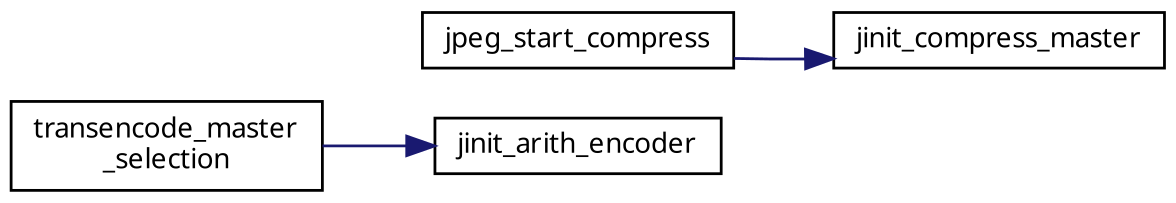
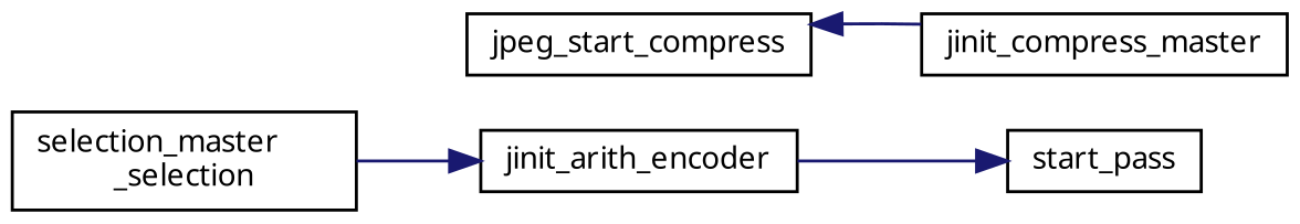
  digraph {
    fontname="Noto Sans"
    rankdir=RL
    node [color=black fontname="Noto Sans" fontsize=10 shape=record]
    edge [color=midnightblue dir=back fontname="Noto Sans" fontsize=10 labelfontname=Helvetica labelfontsize=10 style=solid]
+   n1 [height=0.2 label=start_pass width=0.4]
    n2 [height=0.2 label=jinit_arith_encoder width=0.4]
-   n3 [height=0.2 label="transencode_master\l_selection" width=0.4]
+   n3 [height=0.2 label="selection_master\l_selection" width=0.4]
    n4 [height=0.2 label=jinit_compress_master width=0.4]
    n5 [height=0.2 label=jpeg_start_compress width=0.4]
+   n1 -> n2
    n2 -> n3
-   n4 -> n5
+   n5 -> n4
  }
